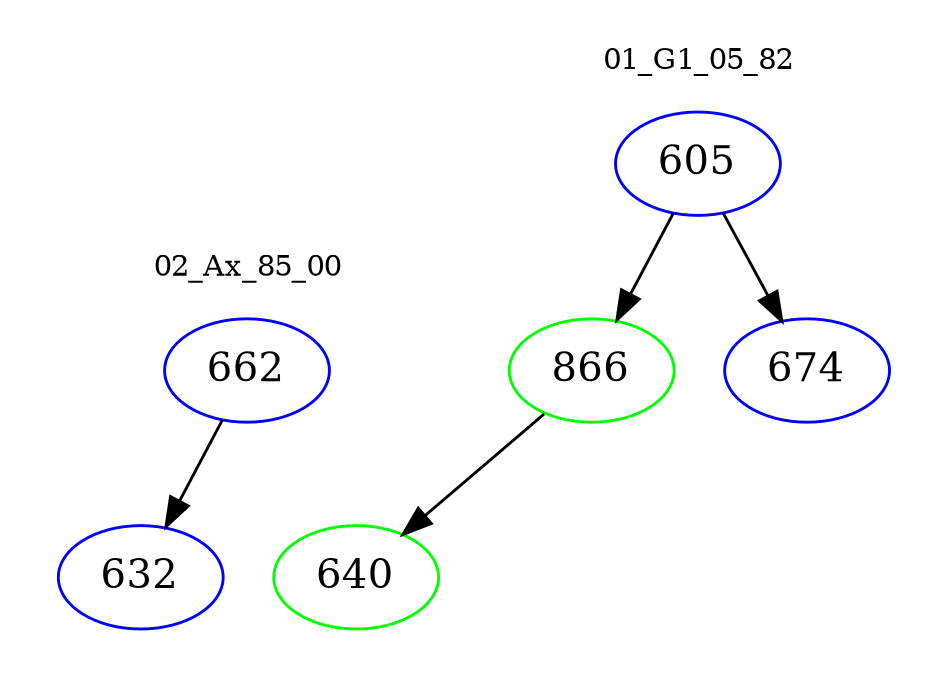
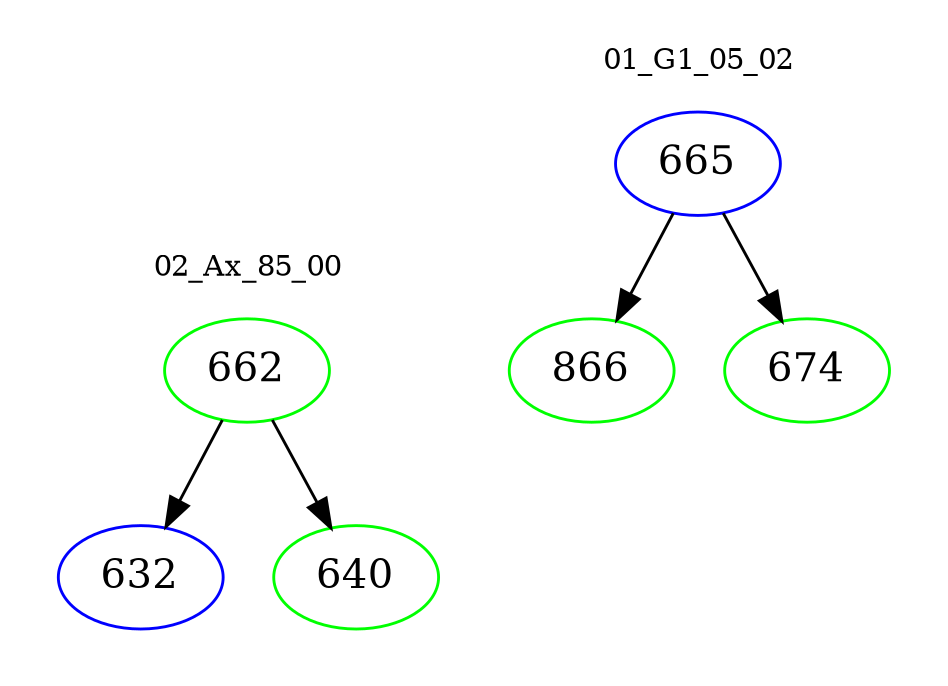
  digraph {
    node [color=blue]
    edge [color=black]
-   n1 [label=662]
+   n1 [color=green label=662]
    n2 [label=632]
    n3 [color=green label=640]
-   n4 [label=605]
+   n4 [label=665]
    n5 [color=green label=866]
-   n6 [label=674]
+   n6 [color=green label=674]
    subgraph cluster_1 {
      color=white
      fontsize=10
      label="02_Ax_85_00"
      n1
      n2
      n3
    }
    subgraph cluster_2 {
      color=white
      fontsize=10
-     label="01_G1_05_82"
+     label="01_G1_05_02"
      n4
      n5
      n6
    }
    n1 -> n2
-   n5 -> n3
+   n1 -> n3
    n4 -> n5
    n4 -> n6
  }
